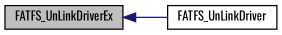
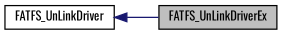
  digraph {
    rankdir=LR
    fontname=Oswald
    node [color=black fontname=Oswald fontsize=10 shape=record style=filled]
    n1 [fillcolor=grey75 fontcolor=black height=0.2 label=FATFS_UnLinkDriverEx width=0.4]
    n2 [fillcolor=white height=0.2 label=FATFS_UnLinkDriver width=0.4]
-   n1 -> n2 [color=midnightblue dir=back fontname=Oswald fontsize=10 labelfontname=Helvetica labelfontsize=10 style=solid]
+   n2 -> n1 [color=midnightblue dir=back fontname=Oswald fontsize=10 labelfontname=Helvetica labelfontsize=10 style=solid]
  }
